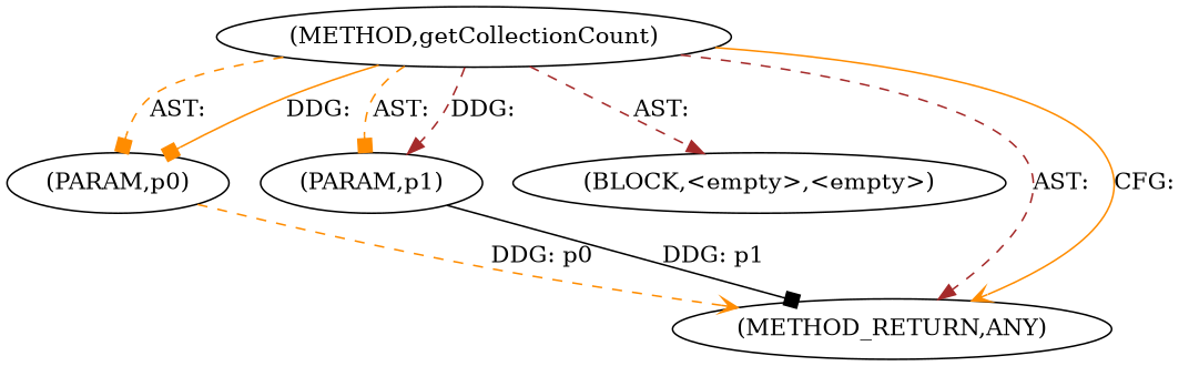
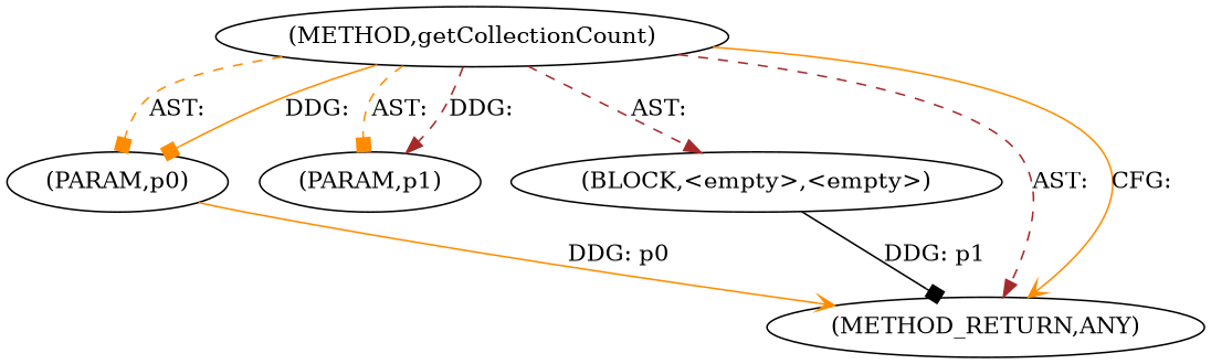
  digraph {
    edge [arrowhead=box color=darkorange style=dashed]
    n1 [label=<(METHOD,getCollectionCount)>]
    n2 [label=<(PARAM,p0)>]
    n3 [label=<(PARAM,p1)>]
    n4 [label=<(BLOCK,&lt;empty&gt;,&lt;empty&gt;)>]
    n5 [label=<(METHOD_RETURN,ANY)>]
    n1 -> n2 [label="AST: "]
    n1 -> n2 [label="DDG: " style=solid]
    n1 -> n3 [label="AST: "]
    n1 -> n3 [arrowhead=normal color=brown label="DDG: "]
    n1 -> n4 [arrowhead=normal color=brown label="AST: "]
    n1 -> n5 [arrowhead=normal color=brown label="AST: "]
    n1 -> n5 [arrowhead=vee label="CFG: " style=solid]
-   n2 -> n5 [arrowhead=vee label="DDG: p0"]
-   n3 -> n5 [color=black label="DDG: p1" style=solid]
+   n2 -> n5 [arrowhead=vee label="DDG: p0" style=solid]
+   n4 -> n5 [color=black label="DDG: p1" style=solid]
  }
